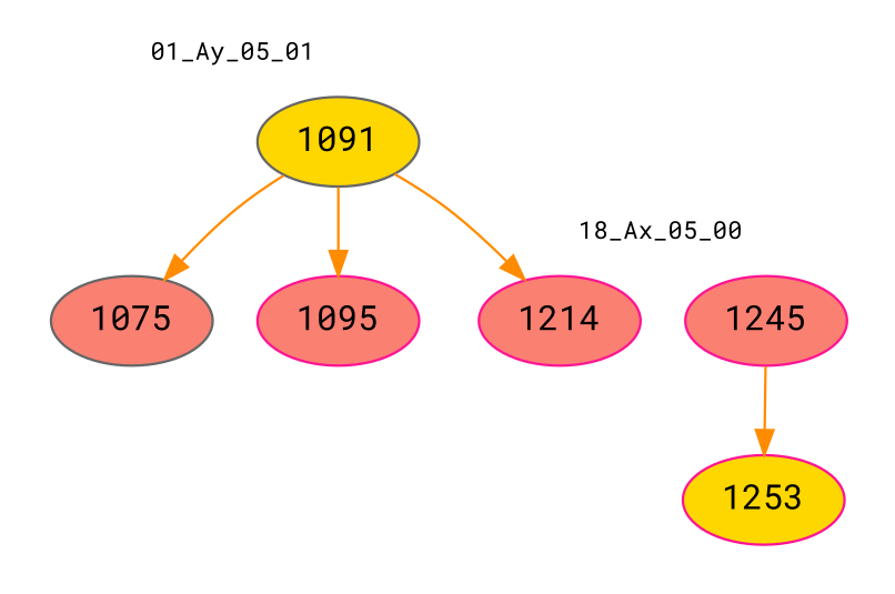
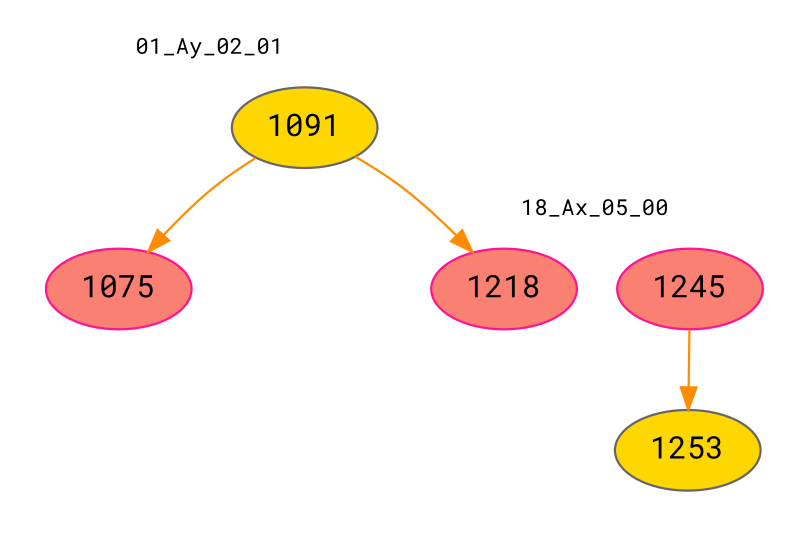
  digraph {
    fontname="Roboto Mono"
    node [color=deeppink fillcolor=salmon fontname="Roboto Mono" style=filled]
    edge [color=darkorange fontname="Roboto Mono"]
    n1 [label=1245]
-   n2 [label=1214]
-   n3 [fillcolor=gold label=1253]
+   n2 [label=1218]
+   n3 [color=gray40 fillcolor=gold label=1253]
    n4 [color=gray40 fillcolor=gold label=1091]
-   n5 [color=gray40 label=1075]
-   n6 [label=1095]
+   n5 [label=1075]
    subgraph cluster_1 {
      color=white
      fontsize=10
      label="18_Ax_05_00"
      n1
      n2
      n3
    }
    subgraph cluster_2 {
      color=white
      fontsize=10
-     label="01_Ay_05_01"
+     label="01_Ay_02_01"
      n4
      n5
-     n6
    }
    n1 -> n3
    n4 -> n2
    n4 -> n5
-   n4 -> n6
  }
